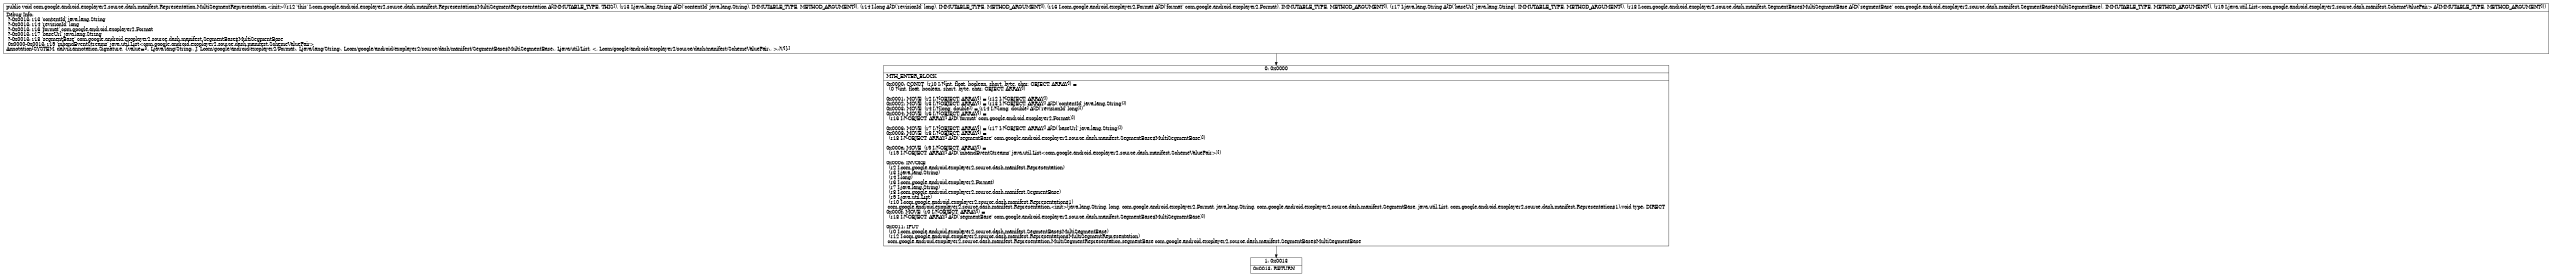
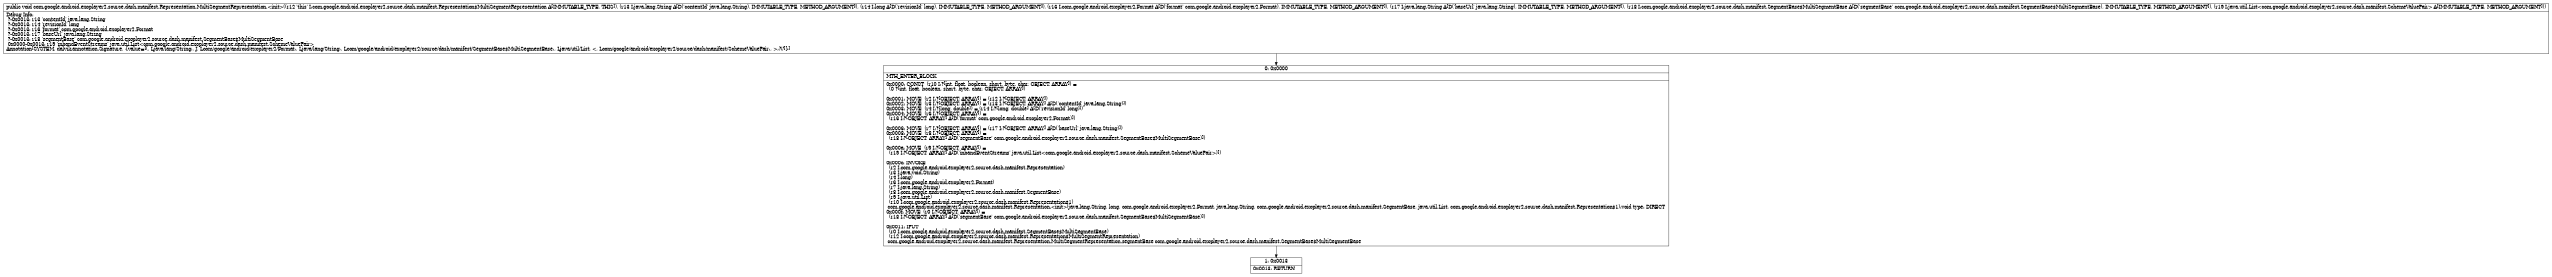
  digraph {
    node [shape=record]
-   n1 [label="{0\:\ 0x0000|MTH_ENTER_BLOCK\l|0x0000: CONST  (r10 I:?[int, float, boolean, short, byte, char, OBJECT, ARRAY]) = \l  (0 ?[int, float, boolean, short, byte, char, OBJECT, ARRAY])\l \l0x0001: MOVE  (r2 I:?[OBJECT, ARRAY]) = (r12 I:?[OBJECT, ARRAY]) \l0x0002: MOVE  (r3 I:?[OBJECT, ARRAY]) = (r13 I:?[OBJECT, ARRAY] A[D('contentId' java.lang.String)]) \l0x0003: MOVE  (r4 I:?[long, double]) = (r14 I:?[long, double] A[D('revisionId' long)]) \l0x0004: MOVE  (r6 I:?[OBJECT, ARRAY]) = \l  (r16 I:?[OBJECT, ARRAY] A[D('format' com.google.android.exoplayer2.Format)])\l \l0x0006: MOVE  (r7 I:?[OBJECT, ARRAY]) = (r17 I:?[OBJECT, ARRAY] A[D('baseUrl' java.lang.String)]) \l0x0008: MOVE  (r8 I:?[OBJECT, ARRAY]) = \l  (r18 I:?[OBJECT, ARRAY] A[D('segmentBase' com.google.android.exoplayer2.source.dash.manifest.SegmentBase$MultiSegmentBase)])\l \l0x000a: MOVE  (r9 I:?[OBJECT, ARRAY]) = \l  (r19 I:?[OBJECT, ARRAY] A[D('inbandEventStreams' java.util.List\<com.google.android.exoplayer2.source.dash.manifest.SchemeValuePair\>)])\l \l0x000c: INVOKE  \l  (r2 I:com.google.android.exoplayer2.source.dash.manifest.Representation)\l  (r3 I:java.lang.String)\l  (r4 I:long)\l  (r6 I:com.google.android.exoplayer2.Format)\l  (r7 I:java.lang.String)\l  (r8 I:com.google.android.exoplayer2.source.dash.manifest.SegmentBase)\l  (r9 I:java.util.List)\l  (r10 I:com.google.android.exoplayer2.source.dash.manifest.Representation$1)\l com.google.android.exoplayer2.source.dash.manifest.Representation.\<init\>(java.lang.String, long, com.google.android.exoplayer2.Format, java.lang.String, com.google.android.exoplayer2.source.dash.manifest.SegmentBase, java.util.List, com.google.android.exoplayer2.source.dash.manifest.Representation$1):void type: DIRECT \l0x000f: MOVE  (r0 I:?[OBJECT, ARRAY]) = \l  (r18 I:?[OBJECT, ARRAY] A[D('segmentBase' com.google.android.exoplayer2.source.dash.manifest.SegmentBase$MultiSegmentBase)])\l \l0x0011: IPUT  \l  (r0 I:com.google.android.exoplayer2.source.dash.manifest.SegmentBase$MultiSegmentBase)\l  (r12 I:com.google.android.exoplayer2.source.dash.manifest.Representation$MultiSegmentRepresentation)\l com.google.android.exoplayer2.source.dash.manifest.Representation.MultiSegmentRepresentation.segmentBase com.google.android.exoplayer2.source.dash.manifest.SegmentBase$MultiSegmentBase \l}"]
+   n1 [label="{0\:\ 0x0000|MTH_ENTER_BLOCK\l|0x0000: CONST  (r10 I:?[int, float, boolean, short, byte, char, OBJECT, ARRAY]) = \l  (0 ?[int, float, boolean, short, byte, char, OBJECT, ARRAY])\l \l0x0001: MOVE  (r2 I:?[OBJECT, ARRAY]) = (r12 I:?[OBJECT, ARRAY]) \l0x0002: MOVE  (r3 I:?[OBJECT, ARRAY]) = (r13 I:?[OBJECT, ARRAY] A[D('contentId' java.lang.String)]) \l0x0003: MOVE  (r4 I:?[long, double]) = (r14 I:?[long, double] A[D('revisionId' long)]) \l0x0004: MOVE  (r6 I:?[OBJECT, ARRAY]) = \l  (r16 I:?[OBJECT, ARRAY] A[D('format' com.google.android.exoplayer2.Format)])\l \l0x0006: MOVE  (r7 I:?[OBJECT, ARRAY]) = (r17 I:?[OBJECT, ARRAY] A[D('baseUrl' java.lang.String)]) \l0x0008: MOVE  (r8 I:?[OBJECT, ARRAY]) = \l  (r18 I:?[OBJECT, ARRAY] A[D('segmentBase' com.google.android.exoplayer2.source.dash.manifest.SegmentBase$MultiSegmentBase)])\l \l0x000a: MOVE  (r9 I:?[OBJECT, ARRAY]) = \l  (r19 I:?[OBJECT, ARRAY] A[D('inbandEventStreams' java.util.List\<com.google.android.exoplayer2.source.dash.manifest.SchemeValuePair\>)])\l \l0x000c: INVOKE  \l  (r2 I:com.google.android.exoplayer2.source.dash.manifest.Representation)\l  (r3 I:java.void.String)\l  (r4 I:long)\l  (r6 I:com.google.android.exoplayer2.Format)\l  (r7 I:java.lang.String)\l  (r8 I:com.google.android.exoplayer2.source.dash.manifest.SegmentBase)\l  (r9 I:java.util.List)\l  (r10 I:com.google.android.exoplayer2.source.dash.manifest.Representation$1)\l com.google.android.exoplayer2.source.dash.manifest.Representation.\<init\>(java.lang.String, long, com.google.android.exoplayer2.Format, java.lang.String, com.google.android.exoplayer2.source.dash.manifest.SegmentBase, java.util.List, com.google.android.exoplayer2.source.dash.manifest.Representation$1):void type: DIRECT \l0x000f: MOVE  (r0 I:?[OBJECT, ARRAY]) = \l  (r18 I:?[OBJECT, ARRAY] A[D('segmentBase' com.google.android.exoplayer2.source.dash.manifest.SegmentBase$MultiSegmentBase)])\l \l0x0011: IPUT  \l  (r0 I:com.google.android.exoplayer2.source.dash.manifest.SegmentBase$MultiSegmentBase)\l  (r12 I:com.google.android.exoplayer2.source.dash.manifest.Representation$MultiSegmentRepresentation)\l com.google.android.exoplayer2.source.dash.manifest.Representation.MultiSegmentRepresentation.segmentBase com.google.android.exoplayer2.source.dash.manifest.SegmentBase$MultiSegmentBase \l}"]
    n2 [label="{1\:\ 0x0013|0x0013: RETURN   \l}"]
    n3 [label="{public void com.google.android.exoplayer2.source.dash.manifest.Representation.MultiSegmentRepresentation.\<init\>((r12 'this' I:com.google.android.exoplayer2.source.dash.manifest.Representation$MultiSegmentRepresentation A[IMMUTABLE_TYPE, THIS]), (r13 I:java.lang.String A[D('contentId' java.lang.String), IMMUTABLE_TYPE, METHOD_ARGUMENT]), (r14 I:long A[D('revisionId' long), IMMUTABLE_TYPE, METHOD_ARGUMENT]), (r16 I:com.google.android.exoplayer2.Format A[D('format' com.google.android.exoplayer2.Format), IMMUTABLE_TYPE, METHOD_ARGUMENT]), (r17 I:java.lang.String A[D('baseUrl' java.lang.String), IMMUTABLE_TYPE, METHOD_ARGUMENT]), (r18 I:com.google.android.exoplayer2.source.dash.manifest.SegmentBase$MultiSegmentBase A[D('segmentBase' com.google.android.exoplayer2.source.dash.manifest.SegmentBase$MultiSegmentBase), IMMUTABLE_TYPE, METHOD_ARGUMENT]), (r19 I:java.util.List\<com.google.android.exoplayer2.source.dash.manifest.SchemeValuePair\> A[IMMUTABLE_TYPE, METHOD_ARGUMENT]))  | Debug Info:\l  ?\-0x0013: r13 'contentId' java.lang.String\l  ?\-0x0013: r14 'revisionId' long\l  ?\-0x0013: r16 'format' com.google.android.exoplayer2.Format\l  ?\-0x0013: r17 'baseUrl' java.lang.String\l  ?\-0x0013: r18 'segmentBase' com.google.android.exoplayer2.source.dash.manifest.SegmentBase$MultiSegmentBase\l  0x0000\-0x0013: r19 'inbandEventStreams' java.util.List\<com.google.android.exoplayer2.source.dash.manifest.SchemeValuePair\>\lAnnotation[SYSTEM, dalvik.annotation.Signature, \{value=[(, Ljava\/lang\/String;, J, Lcom\/google\/android\/exoplayer2\/Format;, Ljava\/lang\/String;, Lcom\/google\/android\/exoplayer2\/source\/dash\/manifest\/SegmentBase$MultiSegmentBase;, Ljava\/util\/List, \<, Lcom\/google\/android\/exoplayer2\/source\/dash\/manifest\/SchemeValuePair;, \>;)V]\}]\l}"]
    n1 -> n2
    n3 -> n1
  }
